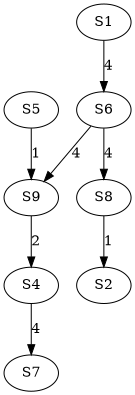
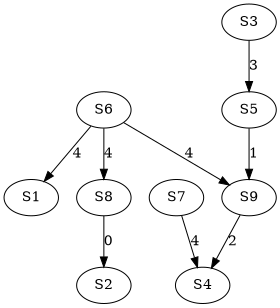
  strict digraph {
    S8
    S2
    S5
    S9
+   S3
    S4
    S7
    S1
    S6
-   S8 -> S2 [label=1]
+   S8 -> S2 [label=0]
    S5 -> S9 [label=1]
    S9 -> S4 [label=2]
-   S4 -> S7 [label=4]
-   S1 -> S6 [label=4]
+   S3 -> S5 [label=3]
+   S7 -> S4 [label=4]
+   S6 -> S1 [label=4]
    S6 -> S8 [label=4]
    S6 -> S9 [label=4]
  }
